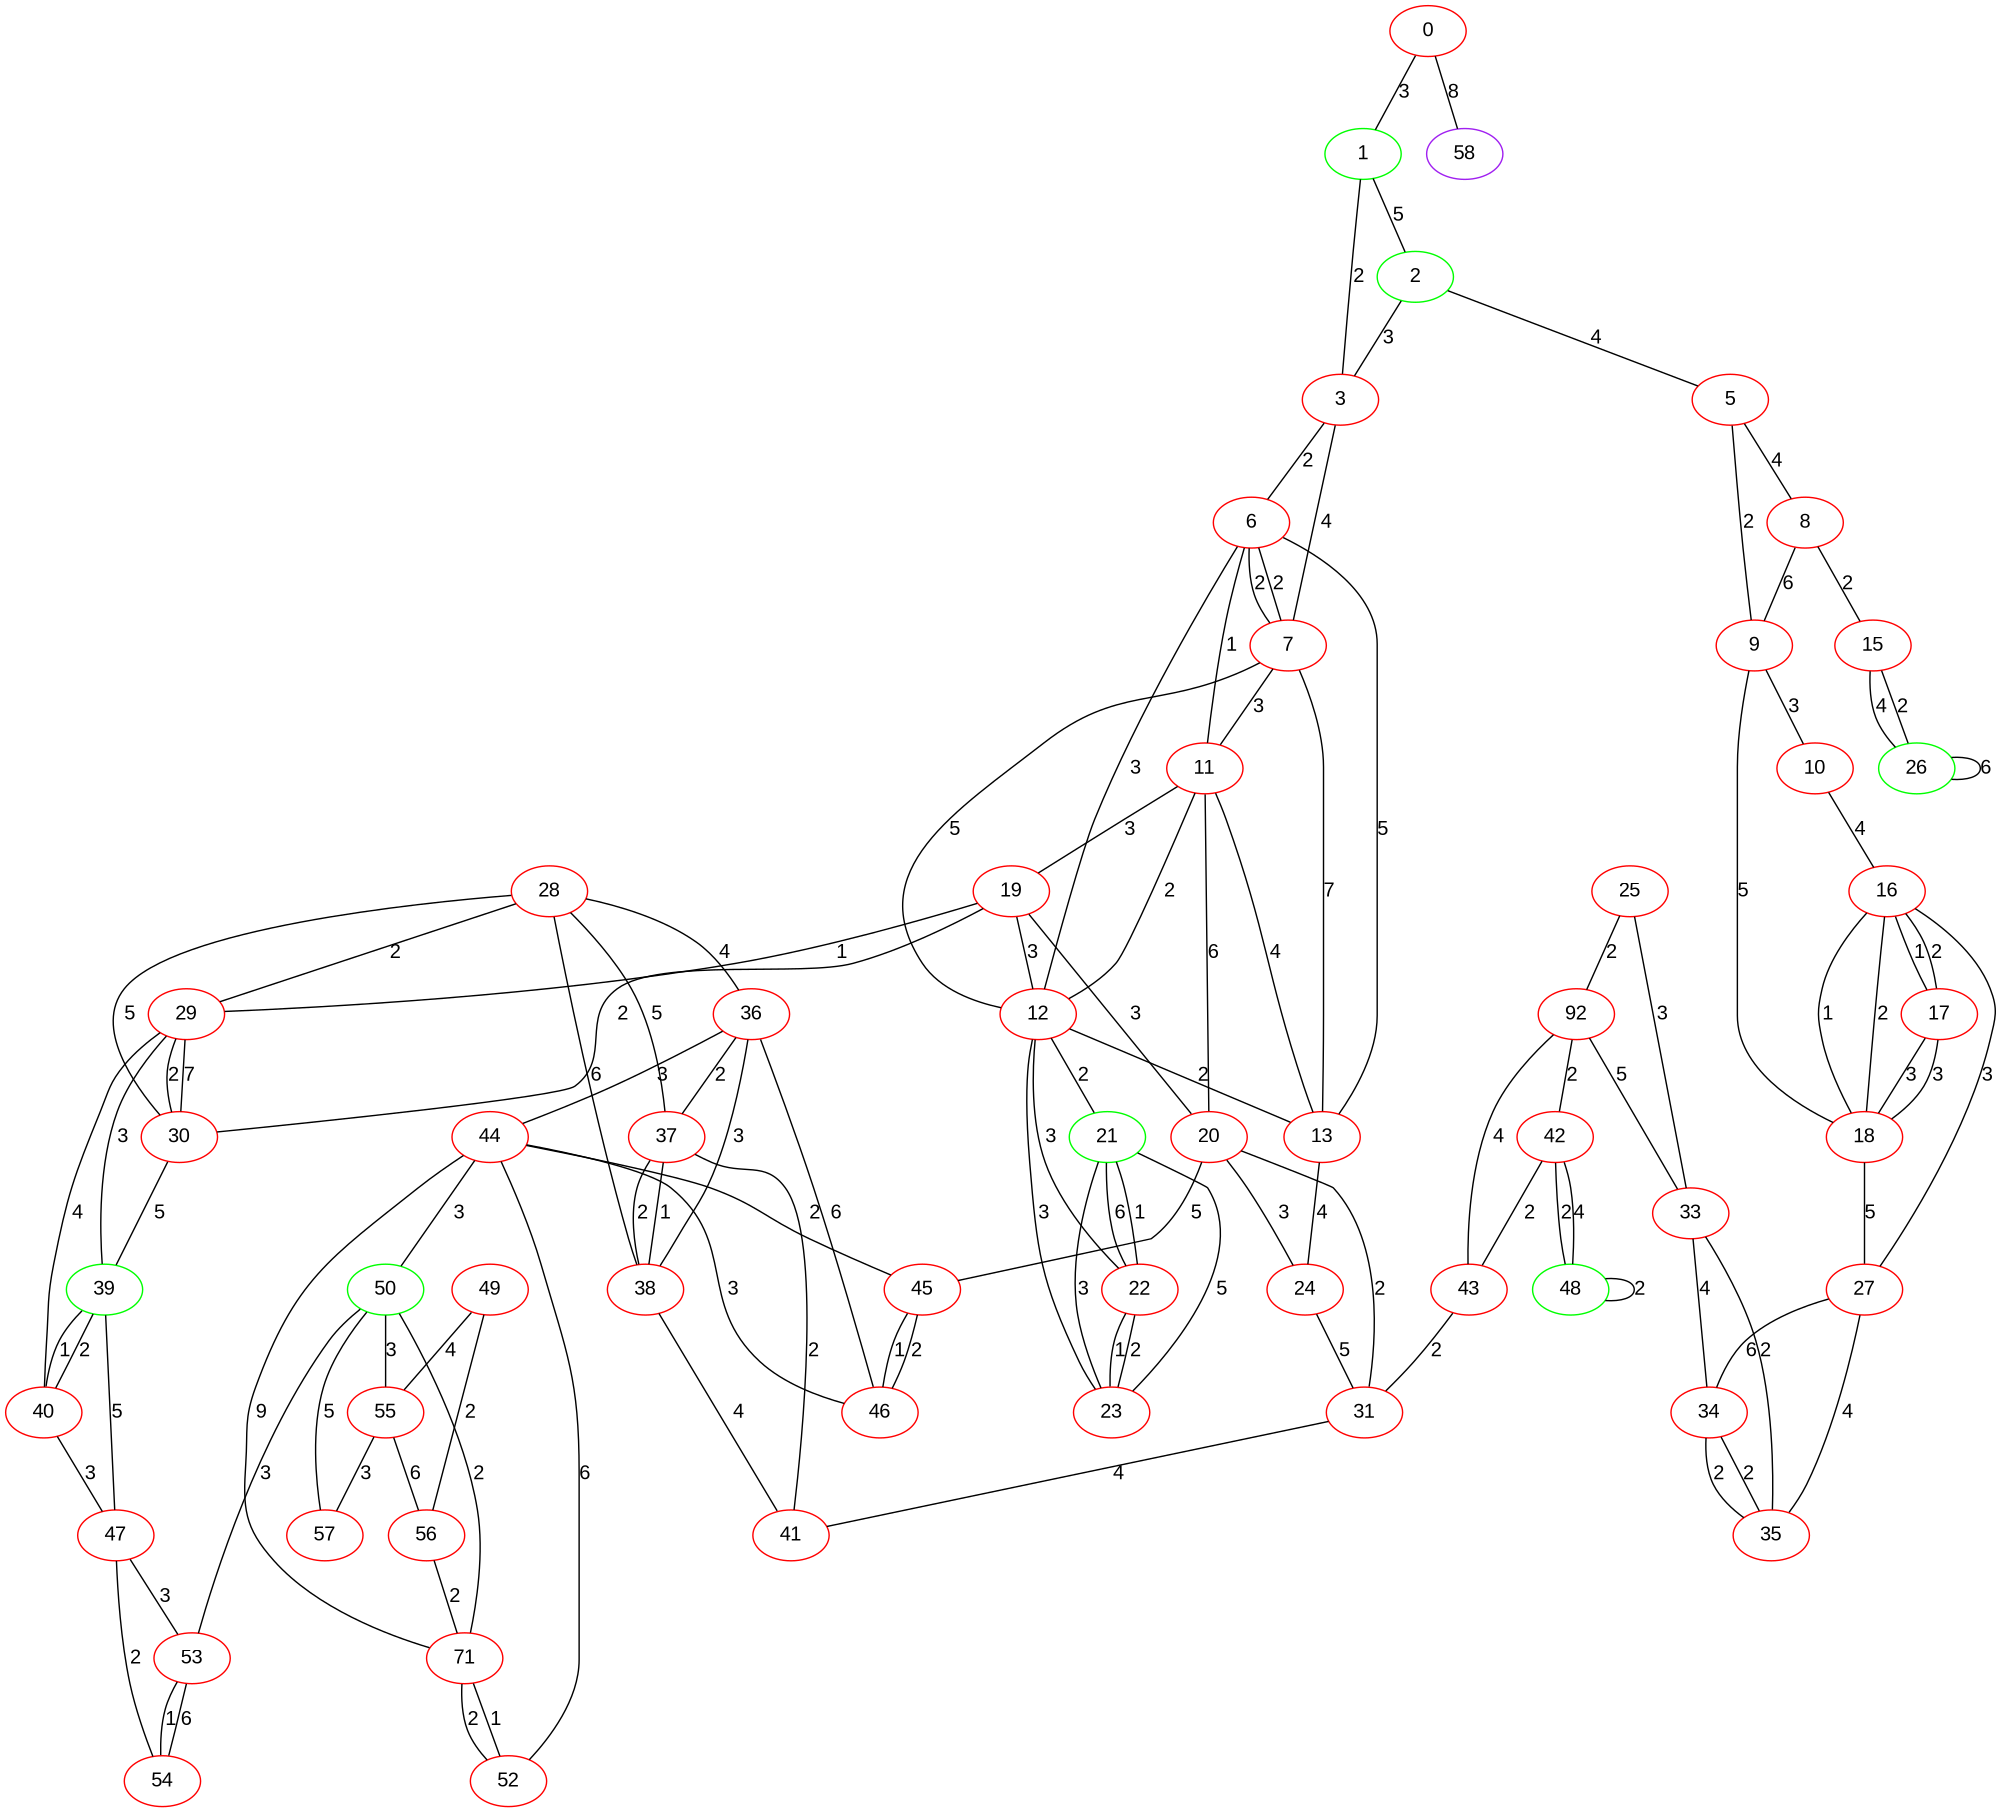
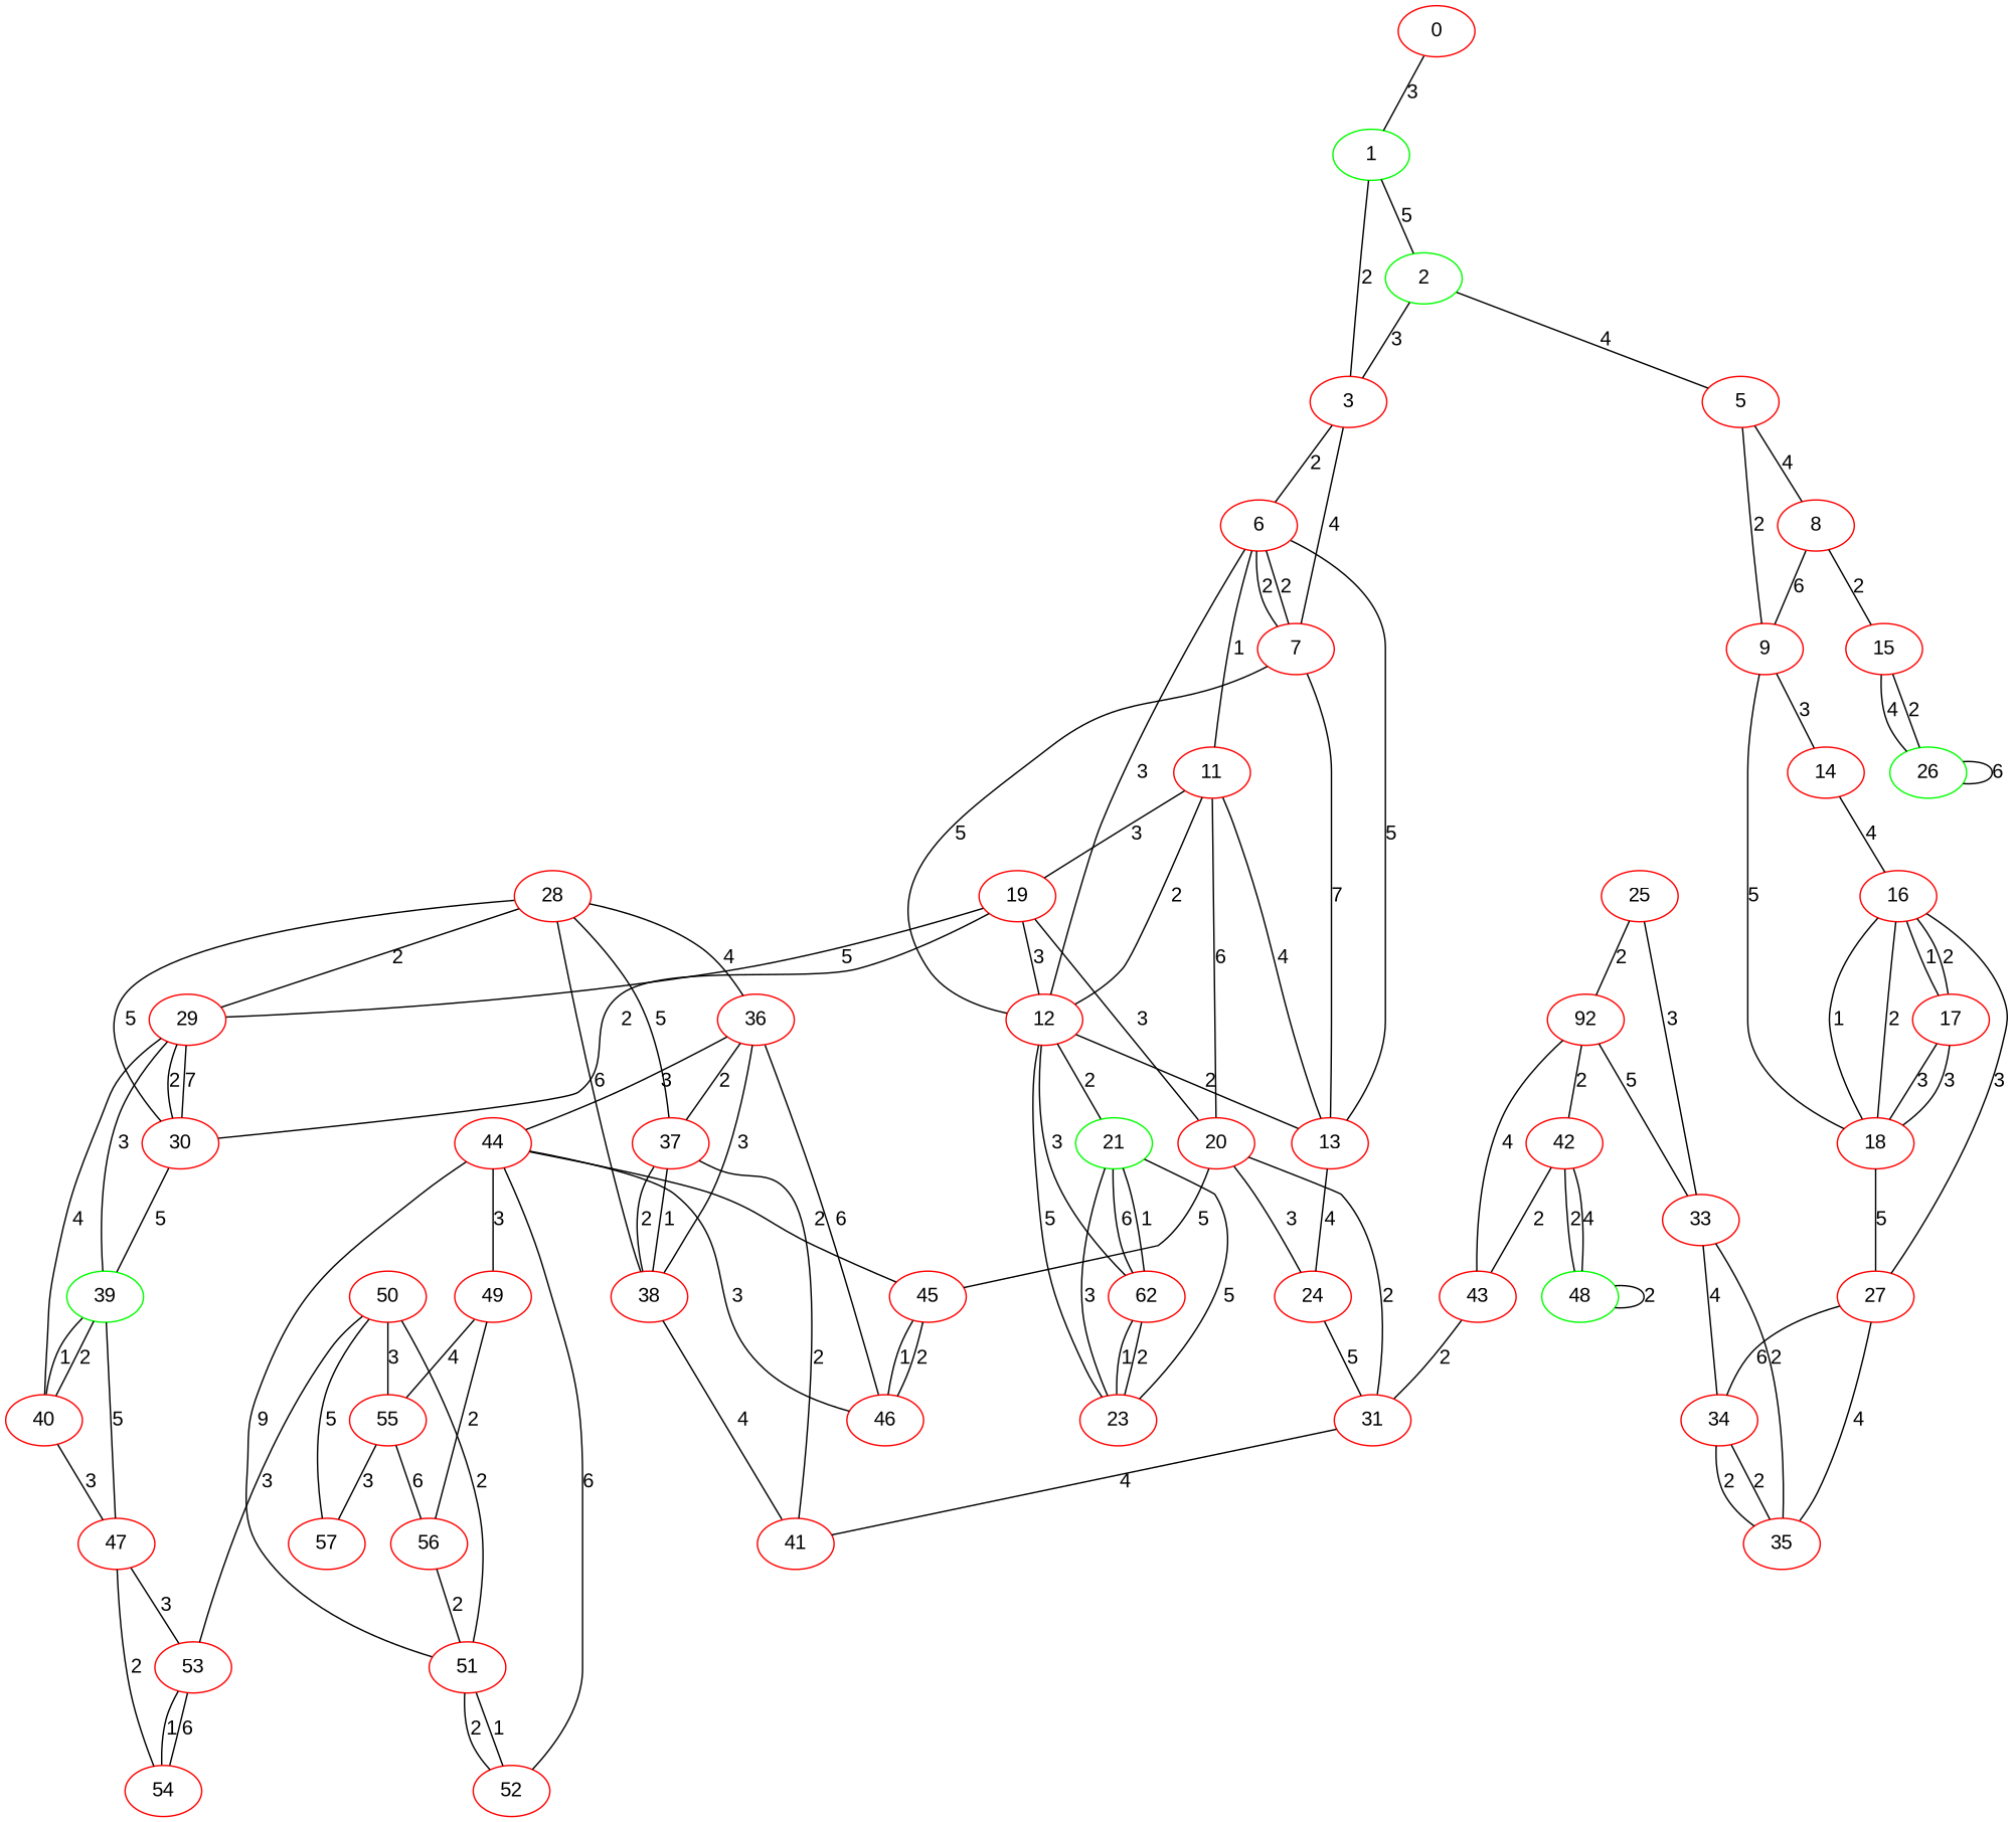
  graph {
    fontname="Liberation Sans"
    node [color=red fontname="Liberation Sans" weight=1]
    edge [fontname="Liberation Sans"]
    1 [color=green]
    0
-   58 [color=purple weight=4]
    2 [color=green weight=2]
    3
    5
    6
    7
    8
    9
    11
    12
    13
    15
-   10
+   10 [label=14]
    18
    19
    20
    21 [color=green]
-   22
+   22 [label=62]
    23
    24
    26 [color=green weight=2]
    16
    17
    27
    29
    30
    31
    45
    n31 [label=92]
    25
    33
    34
    35
    28
    36
    37
    38
    39 [color=green]
    40
    41
    42
    43
    44
    46
    47
    48 [color=green weight=2]
-   50 [color=green]
-   51 [label=71]
+   50
+   51
    52
    53
    54
    49
    55
    56
    57
    1 -- 2 [label=5]
    1 -- 3 [label=2]
    0 -- 1 [label=3]
-   0 -- 58 [label=8]
    2 -- 3 [label=3]
    2 -- 5 [label=4]
    3 -- 6 [label=2]
    3 -- 7 [label=4]
    5 -- 8 [label=4]
    5 -- 9 [label=2]
    6 -- 7 [label=2]
    6 -- 7 [label=2]
    6 -- 11 [label=1]
    6 -- 12 [label=3]
    6 -- 13 [label=5]
-   7 -- 11 [label=3]
    7 -- 12 [label=5]
    7 -- 13 [label=7]
    8 -- 9 [label=6]
    8 -- 15 [label=2]
    9 -- 10 [label=3]
    9 -- 18 [label=5]
    11 -- 12 [label=2]
    11 -- 13 [label=4]
    11 -- 19 [label=3]
    11 -- 20 [label=6]
    12 -- 13 [label=2]
    12 -- 21 [label=2]
    12 -- 22 [label=3]
-   12 -- 23 [label=3]
+   12 -- 23 [label=5]
    13 -- 24 [label=4]
    15 -- 26 [label=4]
    15 -- 26 [label=2]
    10 -- 16 [label=4]
    18 -- 27 [label=5]
    19 -- 12 [label=3]
    19 -- 20 [label=3]
-   19 -- 29 [label=1]
+   19 -- 29 [label=5]
    19 -- 30 [label=2]
    20 -- 24 [label=3]
    20 -- 31 [label=2]
    20 -- 45 [label=5]
    21 -- 22 [label=1]
    21 -- 22 [label=6]
    21 -- 23 [label=3]
    21 -- 23 [label=5]
    22 -- 23 [label=2]
    22 -- 23 [label=1]
    24 -- 31 [label=5]
    26 -- 26 [label=6]
    16 -- 18 [label=1]
    16 -- 18 [label=2]
    16 -- 17 [label=2]
    16 -- 17 [label=1]
    16 -- 27 [label=3]
    17 -- 18 [label=3]
    17 -- 18 [label=3]
    27 -- 34 [label=6]
    27 -- 35 [label=4]
    29 -- 30 [label=7]
    29 -- 30 [label=2]
    29 -- 39 [label=3]
    29 -- 40 [label=4]
    30 -- 39 [label=5]
    31 -- 41 [label=4]
    45 -- 46 [label=1]
    45 -- 46 [label=2]
    n31 -- 33 [label=5]
    n31 -- 42 [label=2]
    n31 -- 43 [label=4]
    25 -- n31 [label=2]
    25 -- 33 [label=3]
    33 -- 34 [label=4]
    33 -- 35 [label=2]
    34 -- 35 [label=2]
    34 -- 35 [label=2]
    28 -- 29 [label=2]
    28 -- 30 [label=5]
    28 -- 36 [label=4]
    28 -- 37 [label=5]
    28 -- 38 [label=6]
    36 -- 37 [label=2]
    36 -- 38 [label=3]
    36 -- 44 [label=3]
    36 -- 46 [label=6]
    37 -- 38 [label=1]
    37 -- 38 [label=2]
    37 -- 41 [label=2]
    38 -- 41 [label=4]
    39 -- 40 [label=2]
    39 -- 40 [label=1]
    39 -- 47 [label=5]
    40 -- 47 [label=3]
    42 -- 43 [label=2]
    42 -- 48 [label=2]
    42 -- 48 [label=4]
    43 -- 31 [label=2]
    44 -- 45 [label=2]
    44 -- 46 [label=3]
-   44 -- 50 [label=3]
+   44 -- 49 [label=3]
    44 -- 51 [label=9]
    44 -- 52 [label=6]
    47 -- 53 [label=3]
    47 -- 54 [label=2]
    48 -- 48 [label=2]
    50 -- 51 [label=2]
    50 -- 53 [label=3]
    50 -- 55 [label=3]
    50 -- 57 [label=5]
    51 -- 52 [label=2]
    51 -- 52 [label=1]
    53 -- 54 [label=1]
    53 -- 54 [label=6]
    49 -- 55 [label=4]
    49 -- 56 [label=2]
    55 -- 56 [label=6]
    55 -- 57 [label=3]
    56 -- 51 [label=2]
  }
